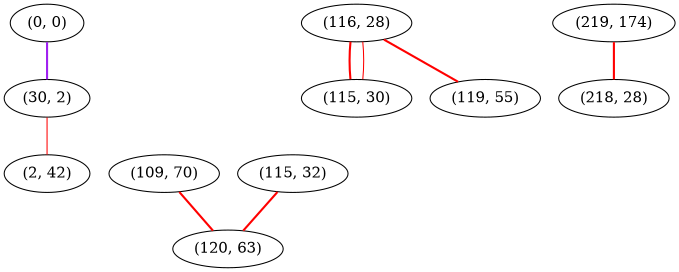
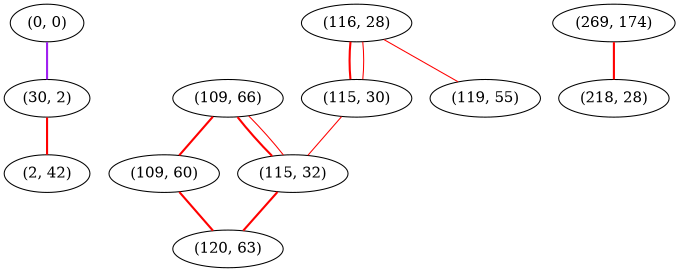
  graph {
    edge [color=red style=bold weight=1]
    "(30, 2)"
    "(2, 42)"
-   "(109, 70)"
+   "(109, 70)" [label="(109, 60)"]
    "(120, 63)"
    "(0, 0)"
+   "(109, 66)"
    "(115, 32)"
-   "(219, 174)"
+   "(219, 174)" [label="(269, 174)"]
    "(218, 28)"
    "(116, 28)"
    "(115, 30)"
    n12 [label="(119, 55)"]
-   "(30, 2)" -- "(2, 42)" [style=solid]
+   "(30, 2)" -- "(2, 42)"
    "(109, 70)" -- "(120, 63)"
    "(0, 0)" -- "(30, 2)" [color=purple weight=4]
+   "(109, 66)" -- "(109, 70)"
+   "(109, 66)" -- "(115, 32)"
+   "(109, 66)" -- "(115, 32)" [style=solid]
    "(115, 32)" -- "(120, 63)"
    "(219, 174)" -- "(218, 28)"
    "(116, 28)" -- "(115, 30)"
    "(116, 28)" -- "(115, 30)" [style=solid]
-   "(116, 28)" -- n12
+   "(116, 28)" -- n12 [style=solid]
+   "(115, 30)" -- "(115, 32)" [style=solid]
  }
